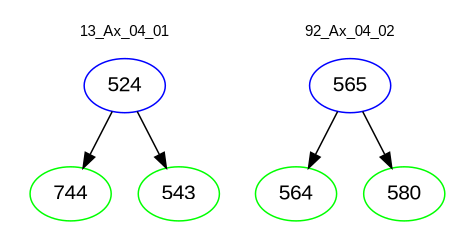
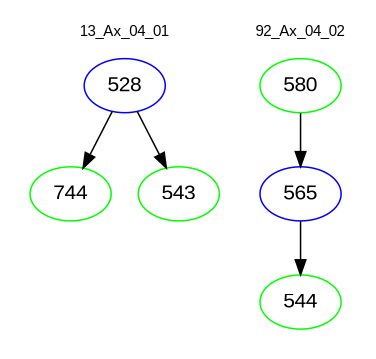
  digraph {
    fontname="Liberation Sans"
    node [color=green fontname="Liberation Sans"]
    edge [color=black fontname="Liberation Sans"]
-   n1 [color=blue label=524]
+   n1 [color=blue label=528]
    n2 [label=744]
    n3 [label=543]
    n4 [color=blue label=565]
-   n5 [label=564]
+   n5 [label=544]
    n6 [label=580]
    subgraph cluster_1 {
      color=white
      fontsize=10
      label="13_Ax_04_01"
      n1
      n2
      n3
    }
    subgraph cluster_2 {
      color=white
      fontsize=10
      label="92_Ax_04_02"
      n4
      n5
      n6
    }
    n1 -> n2
    n1 -> n3
    n4 -> n5
-   n4 -> n6
+   n6 -> n4
  }
